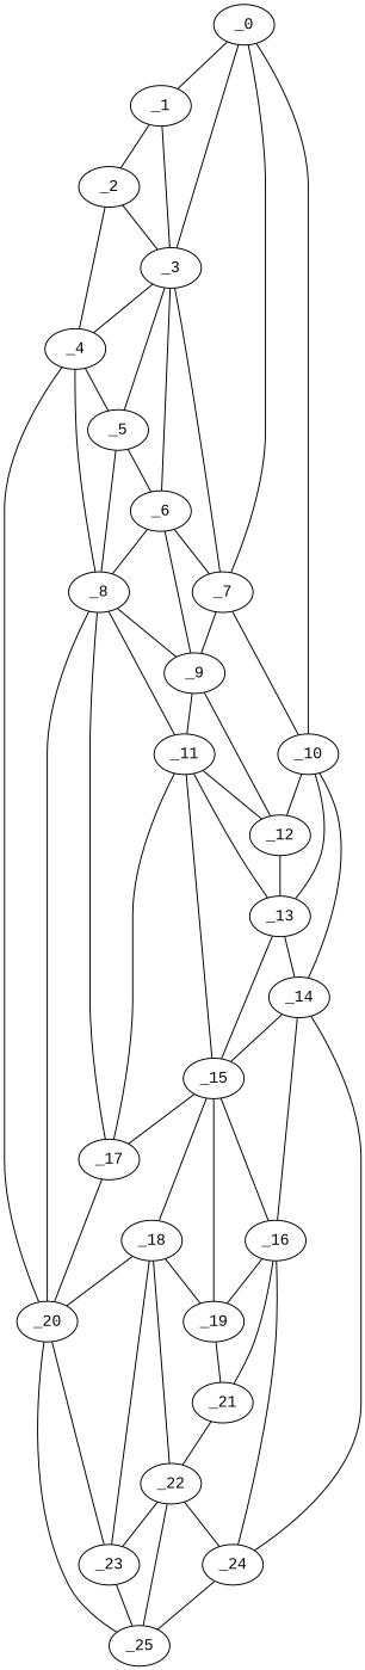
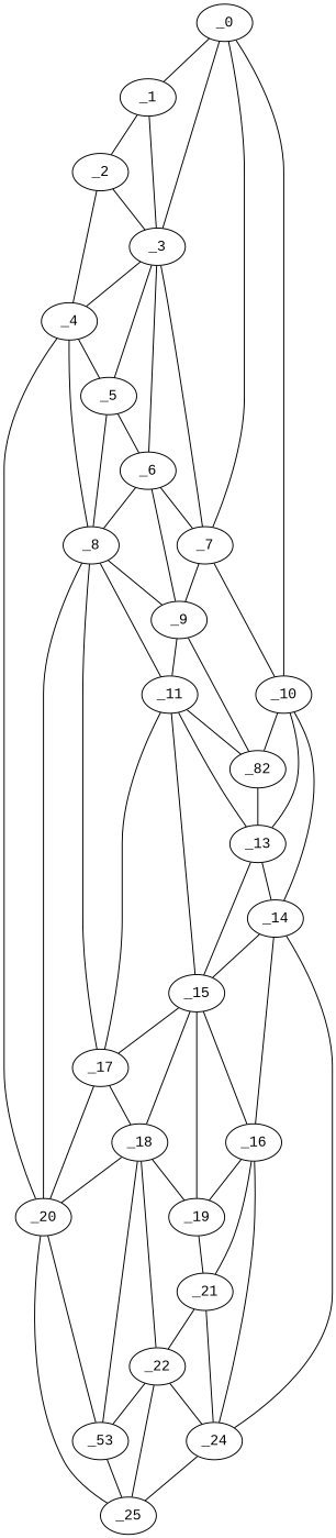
  graph {
    fontname="Liberation Mono"
    node [fontname="Liberation Mono" x=97 y=68]
    edge [fontname="Liberation Mono" valence=2]
    _0 [x=7 y=62]
    _1 [x=8]
    _3 [x=25 y=76]
    _7 [x=42 y=54]
    _10 [x=60 y=46]
    _2 [x=12 y=77]
    _4 [x=34 y=83]
    _5 [x=35 y=77]
    _6 [x=41 y=73]
    _9 [x=48 y=64]
-   _12 [x=62 y=56]
+   _12 [x=62 y=56 label=_82]
    _13 [x=68 y=56]
    _14 [x=77 y=44]
    _8 [x=46 y=76]
    _20 [y=79]
    _11 [x=61 y=63]
    _15 [x=82 y=61]
    _16 [x=84 y=46]
    _24 [x=113 y=49]
    _17 [x=86 y=74]
-   _23 [x=110 y=72]
+   _23 [x=110 y=72 label=_53]
    _25 [x=124]
    _18 [x=96 y=72]
    _19 [y=59]
    _22 [x=108 y=59]
    _21 [x=106 y=51]
    _0 -- _1 [valence=1]
    _0 -- _3
    _0 -- _7
    _0 -- _10 [valence=1]
    _1 -- _3
    _1 -- _2 [valence=1]
    _3 -- _7
    _3 -- _4 [valence=1]
    _3 -- _5 [valence=1]
    _3 -- _6
    _7 -- _10
    _7 -- _9 [valence=1]
    _10 -- _12
    _10 -- _13 [valence=1]
    _10 -- _14 [valence=1]
    _2 -- _3 [valence=1]
    _2 -- _4 [valence=1]
    _4 -- _5
    _4 -- _8 [valence=1]
    _4 -- _20 [valence=1]
    _5 -- _6
    _5 -- _8 [valence=1]
    _6 -- _7
    _6 -- _9
    _6 -- _8 [valence=1]
    _9 -- _12
    _9 -- _11
    _12 -- _13
    _13 -- _14
    _13 -- _15
    _14 -- _15 [valence=1]
    _14 -- _16 [valence=1]
    _14 -- _24 [valence=1]
    _8 -- _9
    _8 -- _20
    _8 -- _11
    _8 -- _17
    _20 -- _23 [valence=1]
    _20 -- _25 [valence=1]
    _11 -- _12
    _11 -- _13
    _11 -- _15
    _11 -- _17
    _15 -- _16
    _15 -- _17
    _15 -- _18
    _15 -- _19
    _16 -- _24
    _16 -- _19
    _16 -- _21
    _24 -- _25 [valence=1]
    _17 -- _20
+   _17 -- _18 [valence=1]
    _23 -- _25
    _18 -- _20
    _18 -- _23 [valence=1]
    _18 -- _19
    _18 -- _22
    _19 -- _21
    _22 -- _24
    _22 -- _23
    _22 -- _25 [valence=1]
+   _21 -- _24
    _21 -- _22
  }
